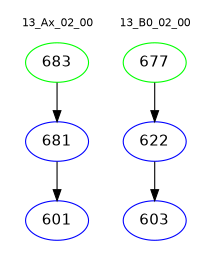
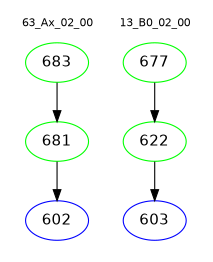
  digraph {
    fontname="DejaVu Sans"
    node [color=blue fontname="DejaVu Sans"]
    edge [color=black fontname="DejaVu Sans"]
    n1 [color=green label=683]
-   n2 [label=681]
-   n3 [label=601]
+   n2 [color=green label=681]
+   n3 [label=602]
    n4 [color=green label=677]
-   n5 [label=622]
+   n5 [color=green label=622]
    n6 [label=603]
    subgraph cluster_1 {
      color=white
      fontsize=10
-     label="13_Ax_02_00"
+     label="63_Ax_02_00"
      n1
      n2
      n3
    }
    subgraph cluster_2 {
      color=white
      fontsize=10
      label="13_B0_02_00"
      n4
      n5
      n6
    }
    n1 -> n2
    n2 -> n3
    n4 -> n5
    n5 -> n6
  }
